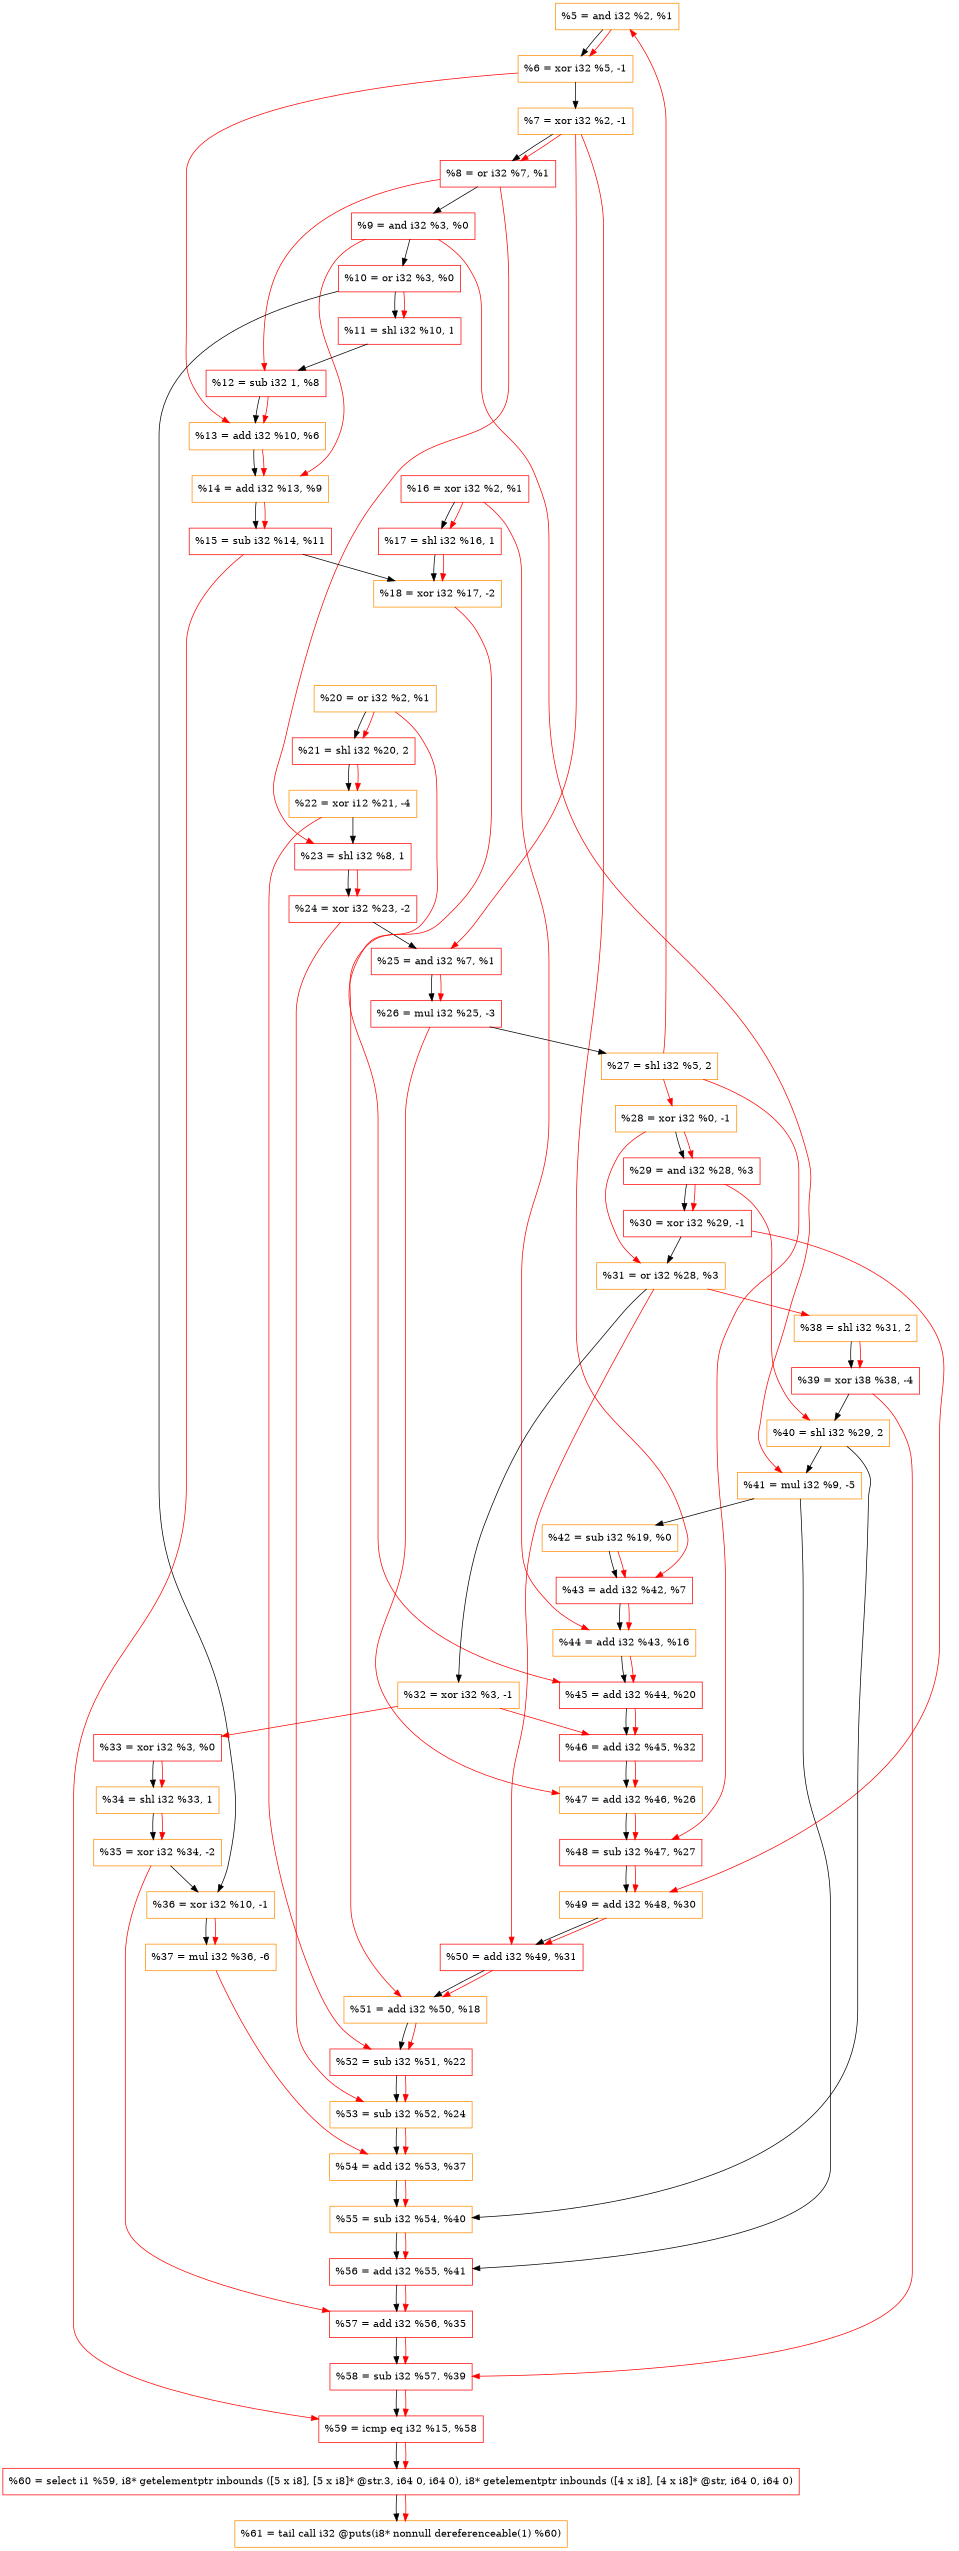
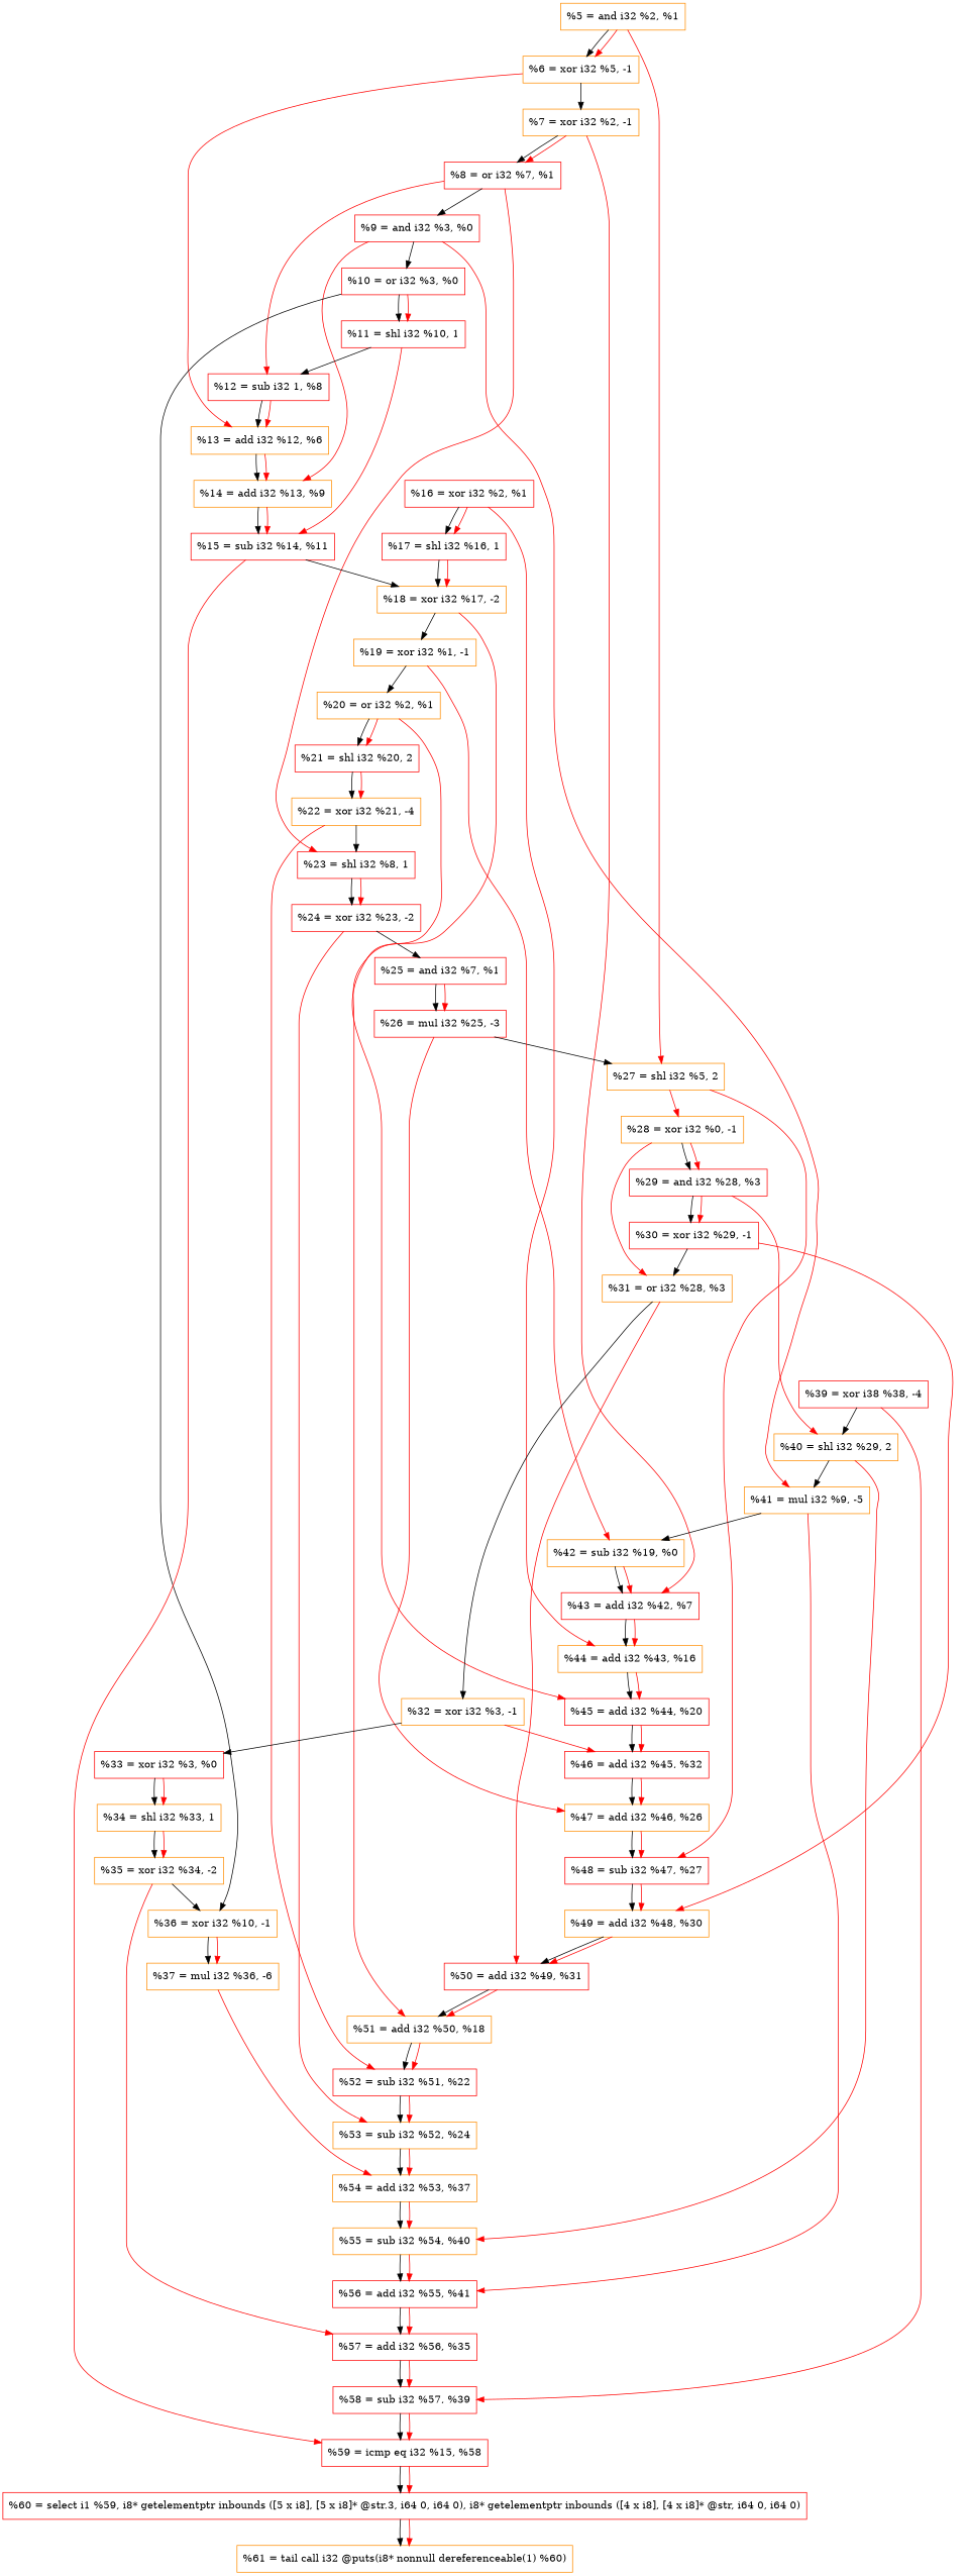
  digraph {
    node [color=darkorange shape=record]
    edge [color=red]
    n1 [label="  %5 = and i32 %2, %1"]
    n2 [label="  %6 = xor i32 %5, -1"]
    n3 [label="  %27 = shl i32 %5, 2"]
    n4 [label="  %7 = xor i32 %2, -1"]
-   n5 [label="%13 = add i32 %10, %6"]
+   n5 [label="  %13 = add i32 %12, %6"]
    n6 [label="  %28 = xor i32 %0, -1"]
    n7 [color=red label="  %48 = sub i32 %47, %27"]
    n8 [color=red label="  %8 = or i32 %7, %1"]
    n9 [color=red label="  %25 = and i32 %7, %1"]
    n10 [color=red label="  %43 = add i32 %42, %7"]
    n11 [label="  %14 = add i32 %13, %9"]
    n12 [color=red label="  %9 = and i32 %3, %0"]
    n13 [color=red label="  %12 = sub i32 1, %8"]
    n14 [color=red label="  %23 = shl i32 %8, 1"]
    n15 [color=red label="  %26 = mul i32 %25, -3"]
    n16 [label="  %44 = add i32 %43, %16"]
    n17 [color=red label="  %10 = or i32 %3, %0"]
    n18 [label="  %41 = mul i32 %9, -5"]
    n19 [color=red label="  %24 = xor i32 %23, -2"]
    n20 [color=red label="  %11 = shl i32 %10, 1"]
    n21 [label="  %36 = xor i32 %10, -1"]
    n22 [color=red label="  %15 = sub i32 %14, %11"]
    n23 [label="  %42 = sub i32 %19, %0"]
    n24 [color=red label="  %56 = add i32 %55, %41"]
    n25 [label="  %37 = mul i32 %36, -6"]
    n26 [color=red label="  %59 = icmp eq i32 %15, %58"]
    n27 [label="  %18 = xor i32 %17, -2"]
    n28 [color=red label="  %16 = xor i32 %2, %1"]
    n29 [color=red label="  %17 = shl i32 %16, 1"]
    n30 [color=red label="  %60 = select i1 %59, i8* getelementptr inbounds ([5 x i8], [5 x i8]* @str.3, i64 0, i64 0), i8* getelementptr inbounds ([4 x i8], [4 x i8]* @str, i64 0, i64 0)"]
    n31 [color=red label="  %45 = add i32 %44, %20"]
+   n32 [label="  %19 = xor i32 %1, -1"]
    n33 [label="  %51 = add i32 %50, %18"]
    n34 [label="  %20 = or i32 %2, %1"]
    n35 [color=red label="  %52 = sub i32 %51, %22"]
    n36 [color=red label="  %21 = shl i32 %20, 2"]
-   n37 [label="%22 = xor i12 %21, -4"]
+   n37 [label="  %22 = xor i32 %21, -4"]
    n38 [color=red label="  %46 = add i32 %45, %32"]
    n39 [label="  %53 = sub i32 %52, %24"]
    n40 [label="  %54 = add i32 %53, %37"]
    n41 [label="  %47 = add i32 %46, %26"]
    n42 [color=red label="  %29 = and i32 %28, %3"]
    n43 [label="  %31 = or i32 %28, %3"]
    n44 [label="  %49 = add i32 %48, %30"]
    n45 [color=red label="  %30 = xor i32 %29, -1"]
    n46 [label="  %40 = shl i32 %29, 2"]
    n47 [label="  %32 = xor i32 %3, -1"]
-   n48 [label="  %38 = shl i32 %31, 2"]
    n49 [color=red label="  %50 = add i32 %49, %31"]
    n50 [label="  %55 = sub i32 %54, %40"]
    n51 [color=red label="  %33 = xor i32 %3, %0"]
    n52 [color=red label="%39 = xor i38 %38, -4"]
    n53 [label="  %34 = shl i32 %33, 1"]
    n54 [label="  %35 = xor i32 %34, -2"]
    n55 [color=red label="  %57 = add i32 %56, %35"]
    n56 [color=red label="  %58 = sub i32 %57, %39"]
    n57 [label="  %61 = tail call i32 @puts(i8* nonnull dereferenceable(1) %60)"]
    n1 -> n2 [color=""]
    n1 -> n2
-   n3 -> n1
+   n1 -> n3
    n2 -> n4 [color=""]
    n2 -> n5
    n3 -> n6
    n3 -> n7
    n4 -> n8 [color=""]
    n4 -> n8
-   n4 -> n9
    n4 -> n10
    n5 -> n11 [color=""]
    n5 -> n11
    n6 -> n42 [color=""]
    n6 -> n42
    n6 -> n43
    n7 -> n44 [color=""]
    n7 -> n44
    n8 -> n12 [color=""]
    n8 -> n13
    n8 -> n14
    n9 -> n15 [color=""]
    n9 -> n15
    n10 -> n16 [color=""]
    n10 -> n16
    n11 -> n22 [color=""]
    n11 -> n22
    n12 -> n11
    n12 -> n17 [color=""]
    n12 -> n18
    n13 -> n5 [color=""]
    n13 -> n5
    n14 -> n19 [color=""]
    n14 -> n19
    n15 -> n3 [color=""]
    n15 -> n41
    n16 -> n31 [color=""]
    n16 -> n31
    n17 -> n20 [color=""]
    n17 -> n20
    n17 -> n21 [color=black]
    n18 -> n23 [color=""]
-   n18 -> n24 [color=black]
+   n18 -> n24
    n19 -> n9 [color=""]
    n19 -> n39
    n20 -> n13 [color=""]
+   n20 -> n22
    n21 -> n25 [color=""]
    n21 -> n25
    n22 -> n26
    n22 -> n27 [color=""]
    n23 -> n10 [color=""]
    n23 -> n10
    n24 -> n55 [color=""]
    n24 -> n55
    n25 -> n40
    n26 -> n30 [color=""]
    n26 -> n30
+   n27 -> n32 [color=""]
    n27 -> n33
    n28 -> n16
    n28 -> n29 [color=""]
    n28 -> n29
    n29 -> n27 [color=""]
    n29 -> n27
    n30 -> n57 [color=""]
    n30 -> n57
    n31 -> n38 [color=""]
    n31 -> n38
+   n32 -> n23
+   n32 -> n34 [color=""]
    n33 -> n35 [color=""]
    n33 -> n35
    n34 -> n31
    n34 -> n36 [color=""]
    n34 -> n36
    n35 -> n39 [color=""]
    n35 -> n39
    n36 -> n37 [color=""]
    n36 -> n37
    n37 -> n14 [color=""]
    n37 -> n35
    n38 -> n41 [color=""]
    n38 -> n41
    n39 -> n40 [color=""]
    n39 -> n40
    n40 -> n50 [color=""]
    n40 -> n50
    n41 -> n7 [color=""]
    n41 -> n7
    n42 -> n45 [color=""]
    n42 -> n45
    n42 -> n46
    n43 -> n47 [color=""]
-   n43 -> n48
    n43 -> n49
    n44 -> n49 [color=""]
    n44 -> n49
    n45 -> n43 [color=""]
    n45 -> n44
    n46 -> n18 [color=""]
-   n46 -> n50 [color=black]
+   n46 -> n50
    n47 -> n38
-   n47 -> n51
-   n48 -> n52 [color=""]
-   n48 -> n52
+   n47 -> n51 [color=""]
    n49 -> n33 [color=""]
    n49 -> n33
    n50 -> n24 [color=""]
    n50 -> n24
    n51 -> n53 [color=""]
    n51 -> n53
    n52 -> n46 [color=""]
    n52 -> n56
    n53 -> n54 [color=""]
    n53 -> n54
    n54 -> n21 [color=""]
    n54 -> n55
    n55 -> n56 [color=""]
    n55 -> n56
    n56 -> n26 [color=""]
    n56 -> n26
  }
